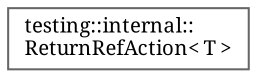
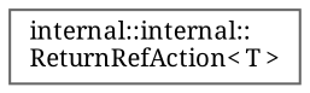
  digraph {
    rankdir=LR
    fontname="Noto Serif"
-   n1 [color=grey40 fillcolor=white fontname="Noto Serif" fontsize=10 height=0.2 label="testing::internal::\lReturnRefAction\< T \>" shape=box style=filled width=0.4]
+   n1 [color=grey40 fillcolor=white fontname="Noto Serif" fontsize=10 height=0.2 label="internal::internal::\lReturnRefAction\< T \>" shape=box style=filled width=0.4]
  }
